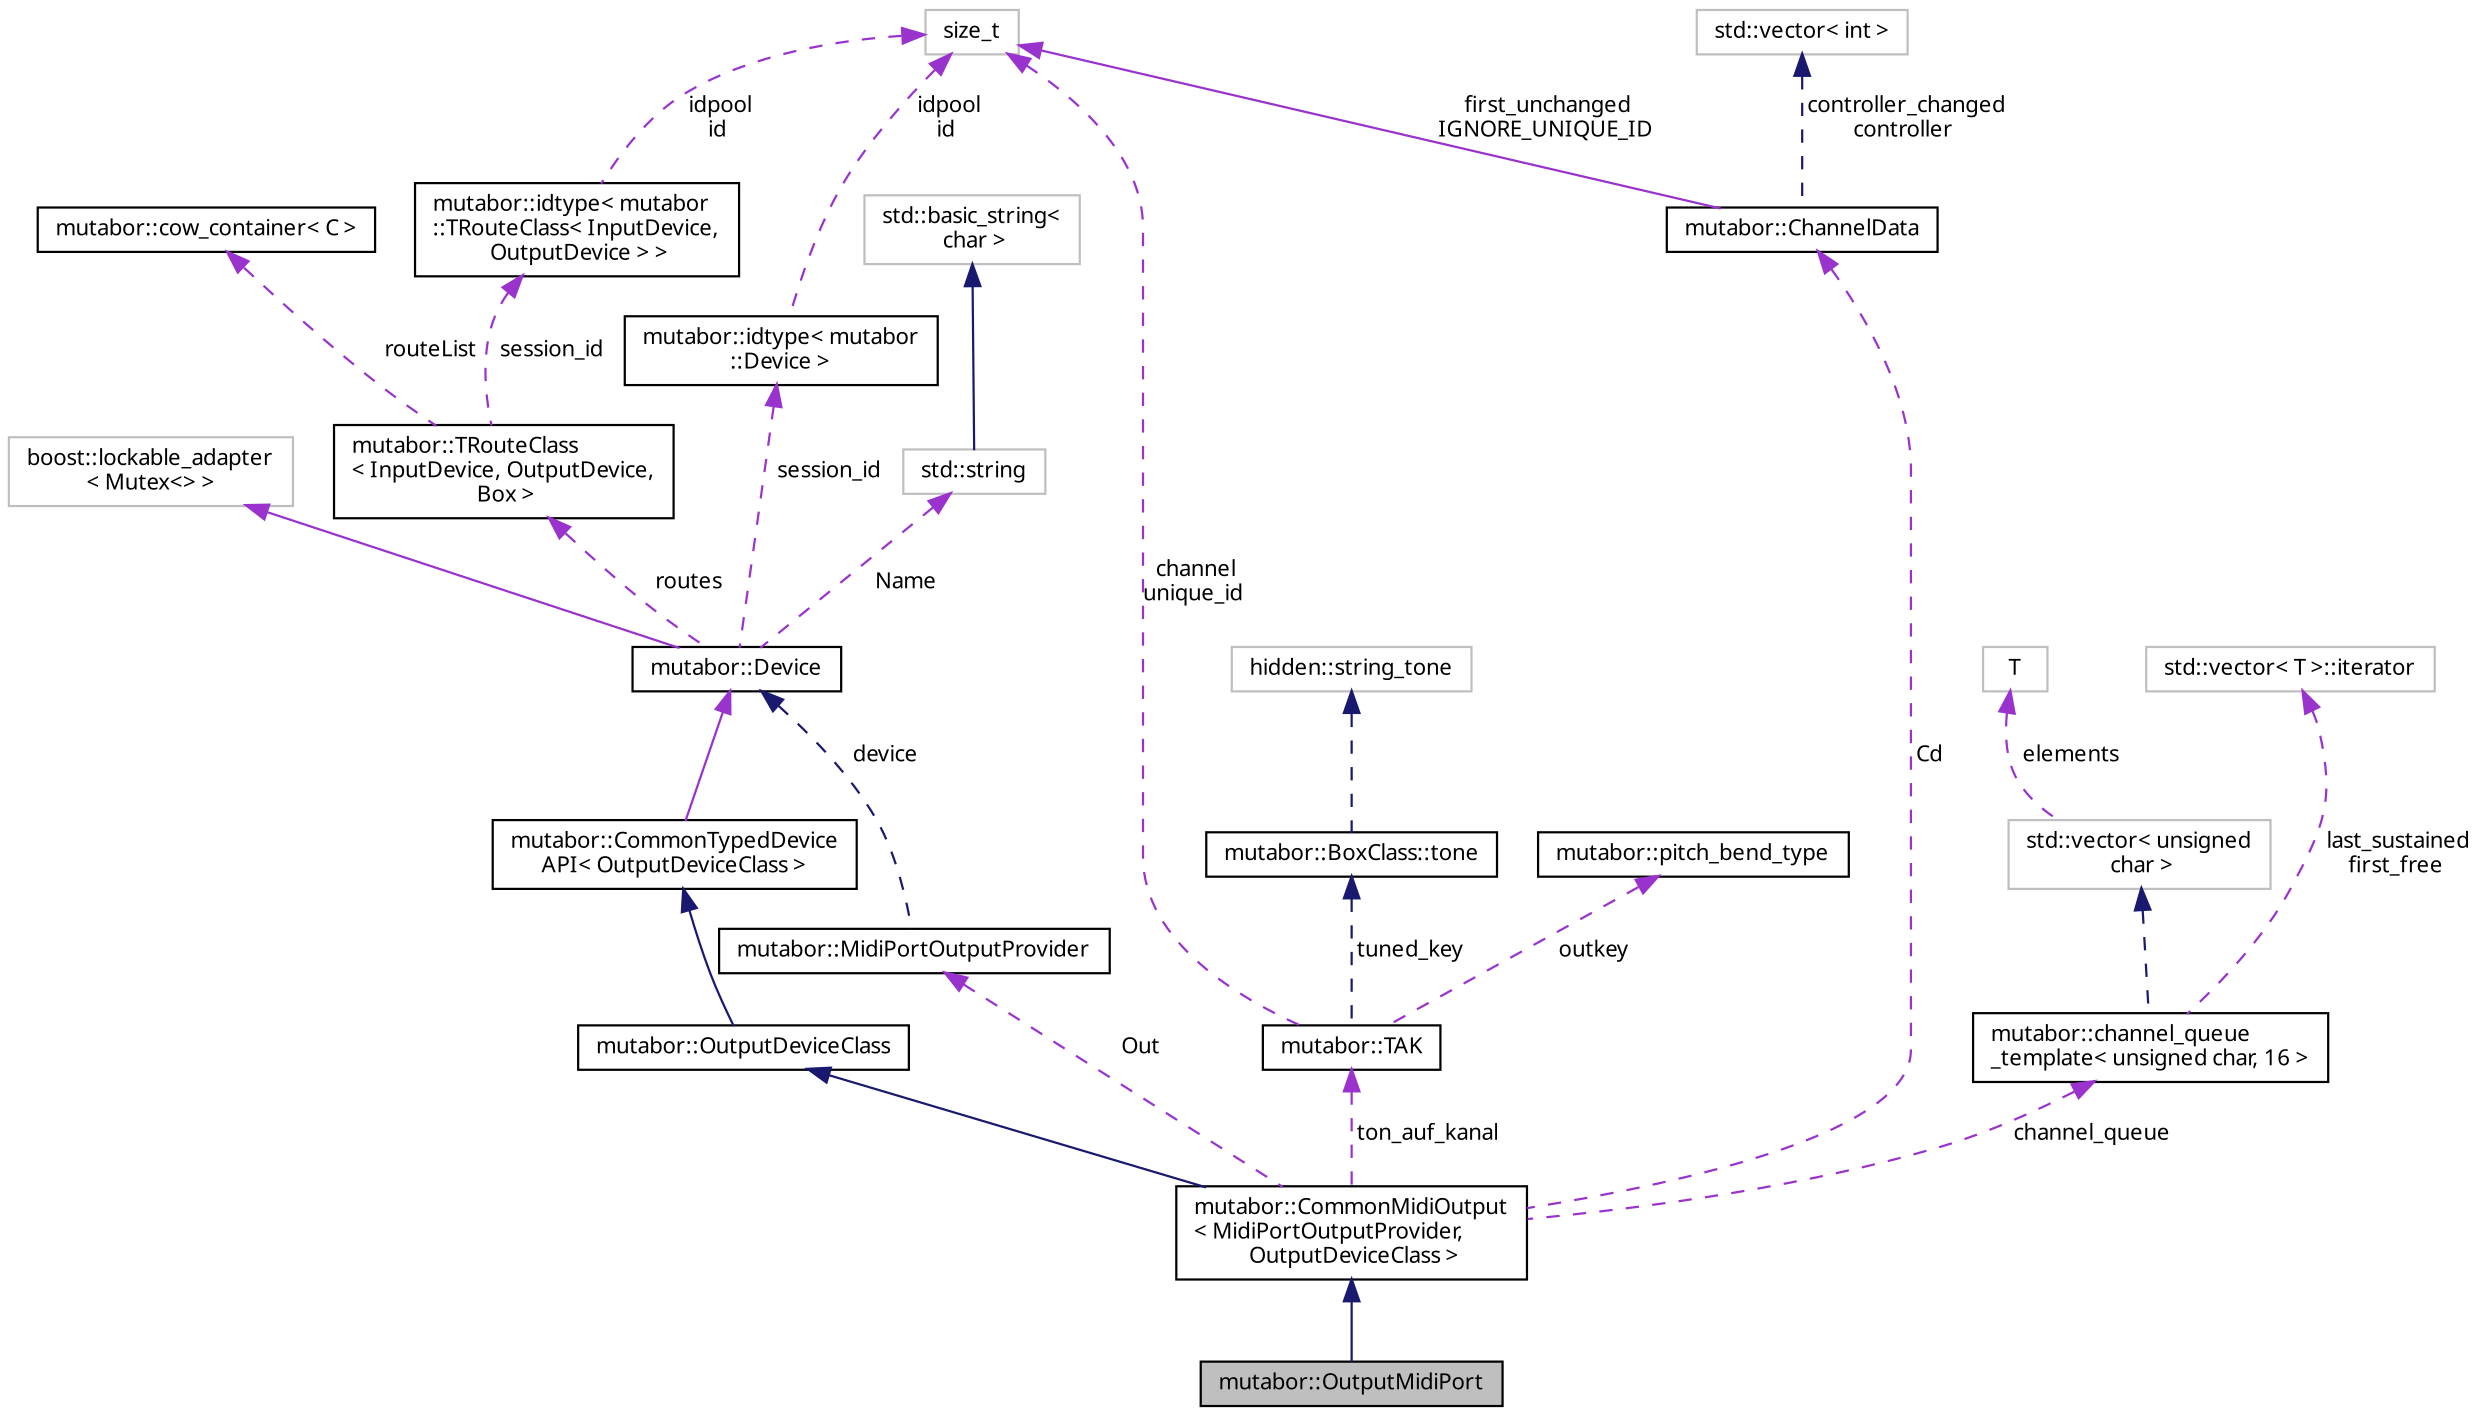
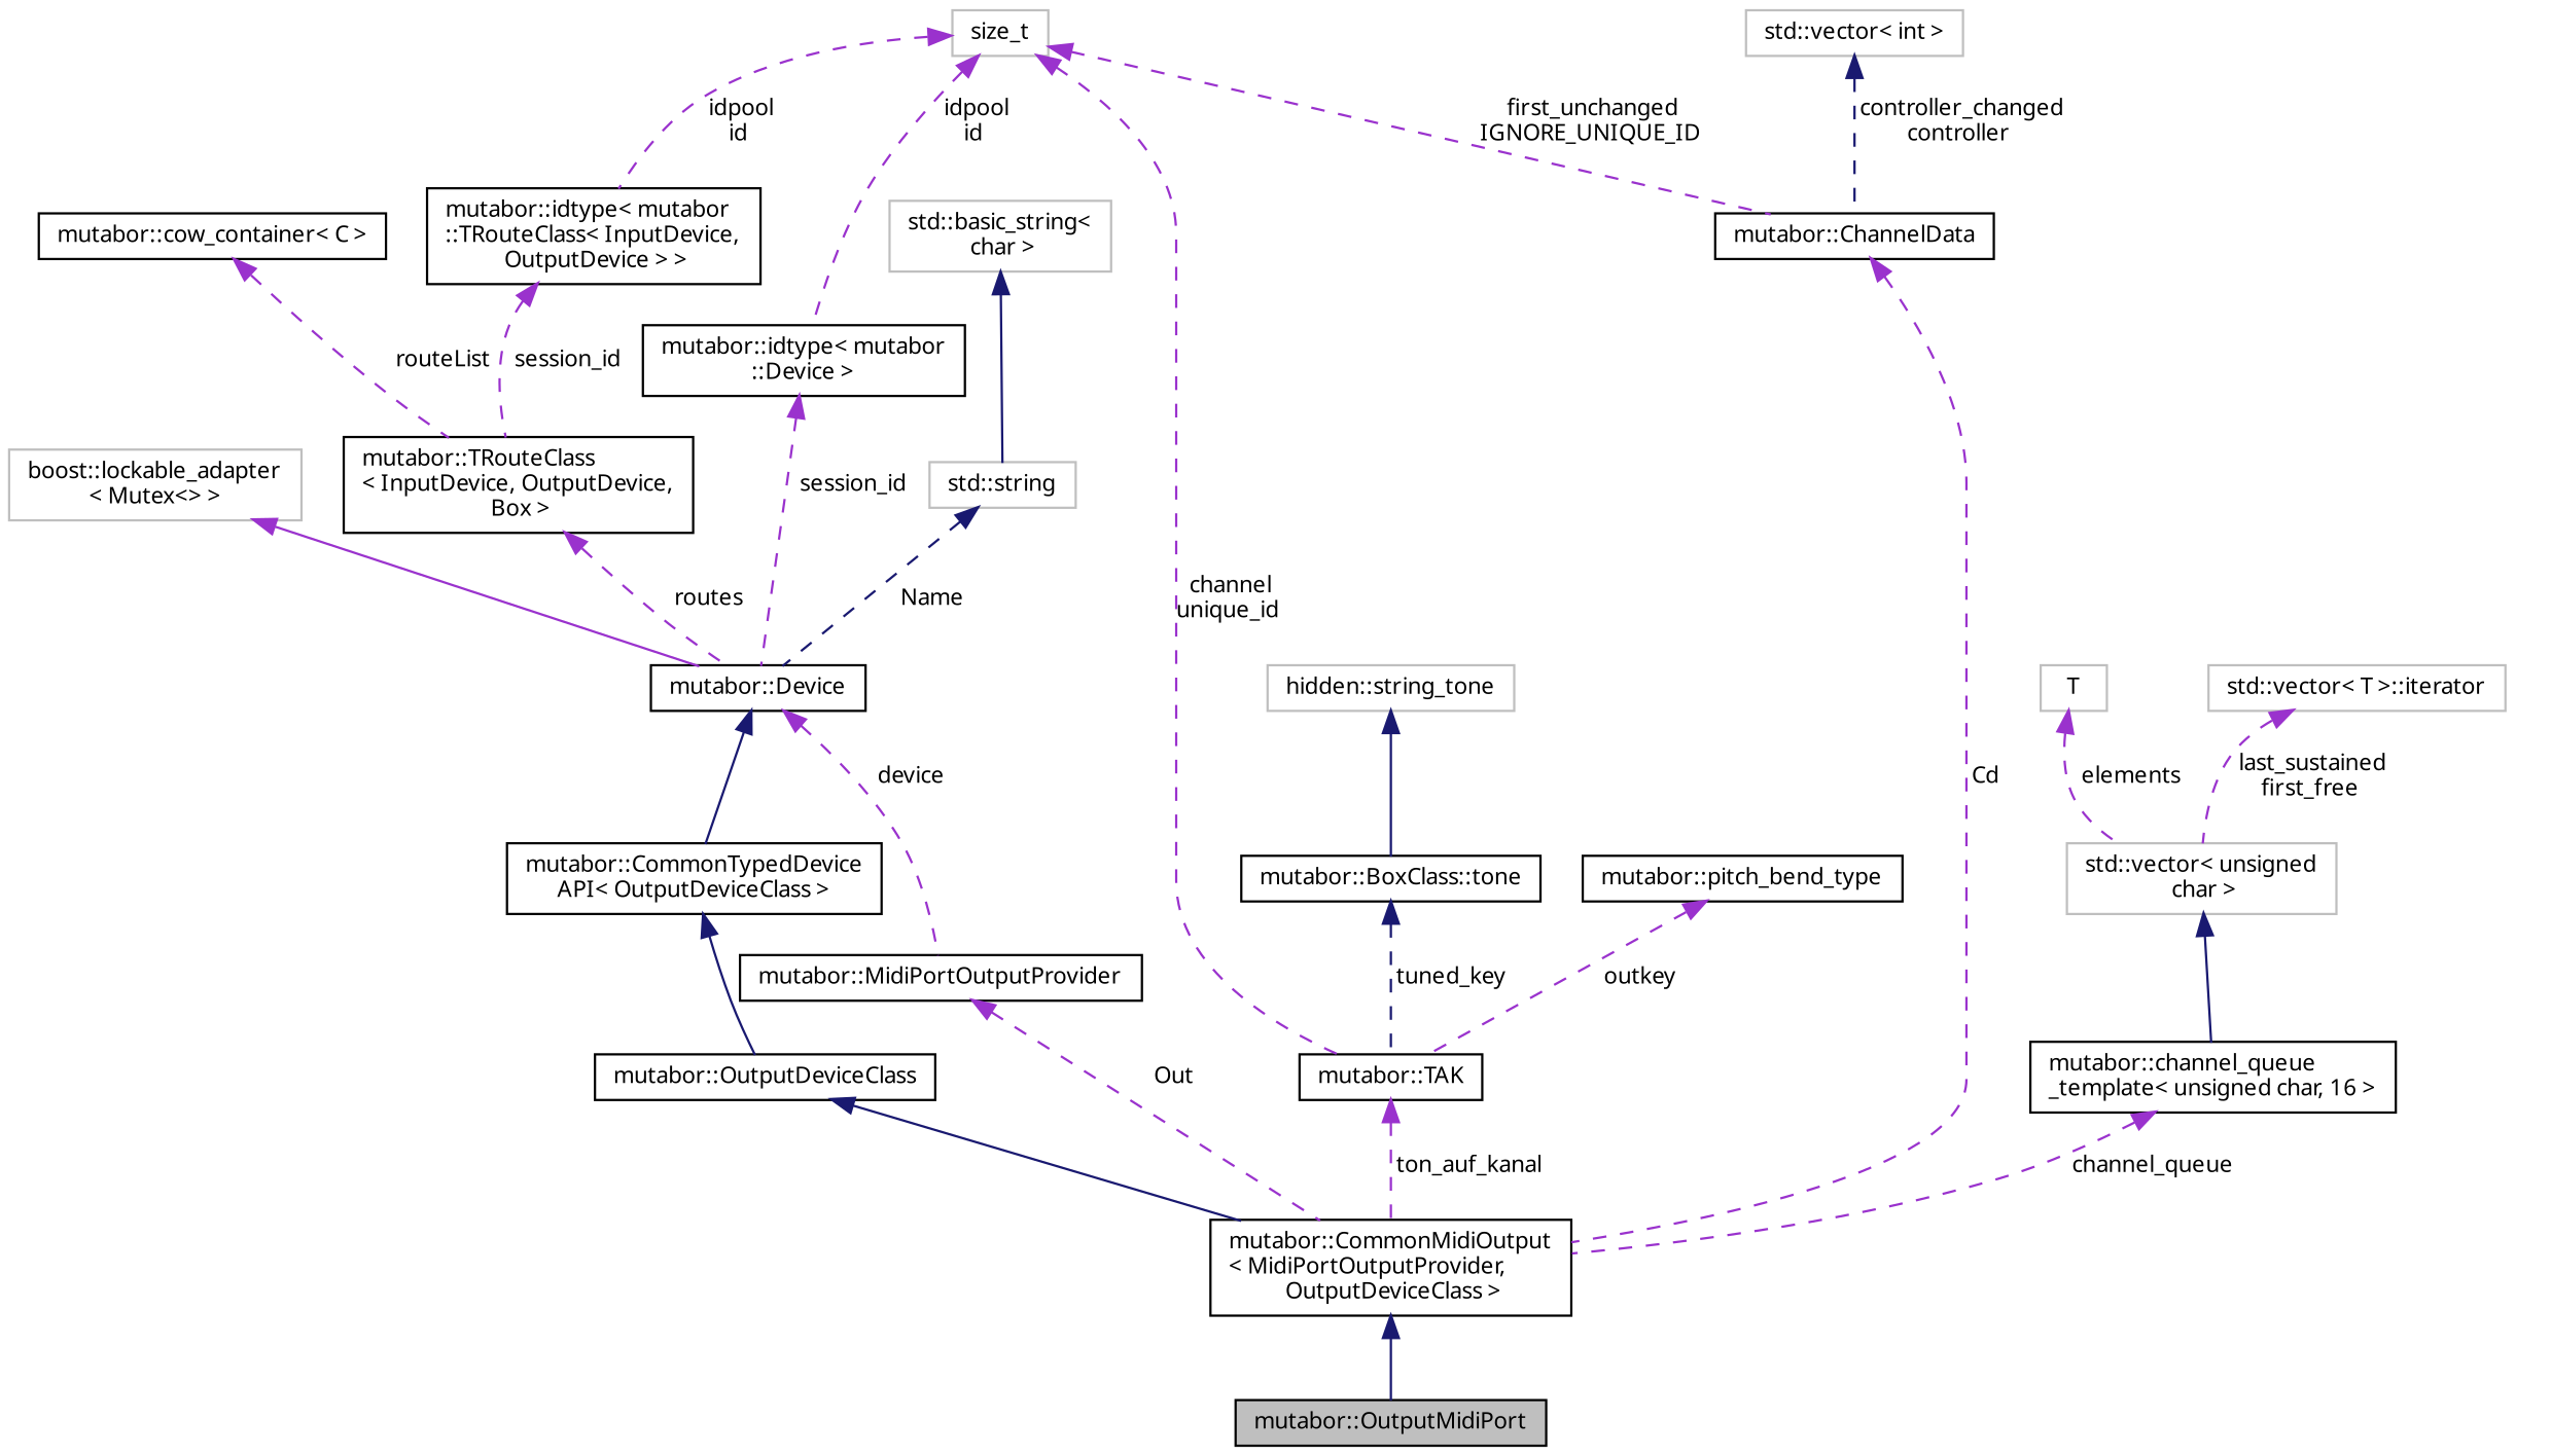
  digraph {
    rankdir=TB
    node [color=black fillcolor=white fontname=Sans fontsize=10 shape=record style=filled]
    edge [color=darkorchid3 dir=back fontname=Sans fontsize=10 labelfontname=Sans labelfontsize=10 style=dashed]
    n1 [fillcolor=grey75 fontcolor=black height=0.2 label="mutabor::OutputMidiPort" width=0.4]
    n2 [height=0.2 label="mutabor::CommonMidiOutput\l\< MidiPortOutputProvider,\l OutputDeviceClass \>" width=0.4]
    n3 [height=0.2 label="mutabor::OutputDeviceClass" width=0.4]
    n4 [height=0.2 label="mutabor::CommonTypedDevice\lAPI\< OutputDeviceClass \>" width=0.4]
    n5 [height=0.2 label="mutabor::Device" width=0.4]
    n6 [height=0.2 label="mutabor::MidiPortOutputProvider" width=0.4]
    n7 [color=grey75 height=0.2 label="boost::lockable_adapter\l\< Mutex\<\> \>" width=0.4]
    n8 [height=0.2 label="mutabor::TRouteClass\l\< InputDevice, OutputDevice,\l Box \>" width=0.4]
    n9 [height=0.2 label="mutabor::cow_container\< C \>" width=0.4]
    n10 [height=0.2 label="mutabor::idtype\< mutabor\l::TRouteClass\< InputDevice,\l OutputDevice \> \>" width=0.4]
    n11 [color=grey75 height=0.2 label=size_t width=0.4]
    n12 [height=0.2 label="mutabor::idtype\< mutabor\l::Device \>" width=0.4]
    n13 [height=0.2 label="mutabor::TAK" width=0.4]
    n14 [height=0.2 label="mutabor::ChannelData" width=0.4]
    n15 [color=grey75 height=0.2 label="std::string" width=0.4]
    n16 [color=grey75 height=0.2 label="std::basic_string\<\l char \>" width=0.4]
    n17 [height=0.2 label="mutabor::BoxClass::tone" width=0.4]
    n18 [color=grey75 height=0.2 label="hidden::string_tone" width=0.4]
    n19 [height=0.2 label="mutabor::pitch_bend_type" width=0.4]
    n20 [color=grey75 height=0.2 label="std::vector\< int \>" width=0.4]
    n21 [height=0.2 label="mutabor::channel_queue\l_template\< unsigned char, 16 \>" width=0.4]
    n22 [color=grey75 height=0.2 label="std::vector\< unsigned\l char \>" width=0.4]
    n23 [color=grey75 height=0.2 label=T width=0.4]
    n24 [color=grey75 height=0.2 label="std::vector\< T \>::iterator" width=0.4]
    n2 -> n1 [color=midnightblue style=solid]
    n3 -> n2 [color=midnightblue style=solid]
    n4 -> n3 [color=midnightblue style=solid]
-   n5 -> n4 [style=solid]
-   n5 -> n6 [color=midnightblue label=" device"]
+   n5 -> n4 [color=midnightblue style=solid]
+   n5 -> n6 [label=" device"]
    n6 -> n2 [label=" Out"]
    n7 -> n5 [style=solid]
    n8 -> n5 [label=" routes"]
    n9 -> n8 [label=" routeList"]
    n10 -> n8 [label=" session_id"]
    n11 -> n10 [label=" idpool\nid"]
    n11 -> n12 [label=" idpool\nid"]
    n11 -> n13 [label=" channel\nunique_id"]
-   n11 -> n14 [label=" first_unchanged\nIGNORE_UNIQUE_ID" style=solid]
+   n11 -> n14 [label=" first_unchanged\nIGNORE_UNIQUE_ID"]
    n12 -> n5 [label=" session_id"]
    n13 -> n2 [label=" ton_auf_kanal"]
    n14 -> n2 [label=" Cd"]
-   n15 -> n5 [label=" Name"]
+   n15 -> n5 [color=midnightblue label=" Name"]
    n16 -> n15 [color=midnightblue style=solid]
    n17 -> n13 [color=midnightblue label=" tuned_key"]
-   n18 -> n17 [color=midnightblue]
+   n18 -> n17 [color=midnightblue style=solid]
    n19 -> n13 [label=" outkey"]
    n20 -> n14 [color=midnightblue label=" controller_changed\ncontroller"]
    n21 -> n2 [label=" channel_queue"]
-   n22 -> n21 [color=midnightblue]
+   n22 -> n21 [color=midnightblue style=solid]
    n23 -> n22 [label=" elements"]
-   n24 -> n21 [label=" last_sustained\nfirst_free"]
+   n24 -> n22 [label=" last_sustained\nfirst_free"]
  }
